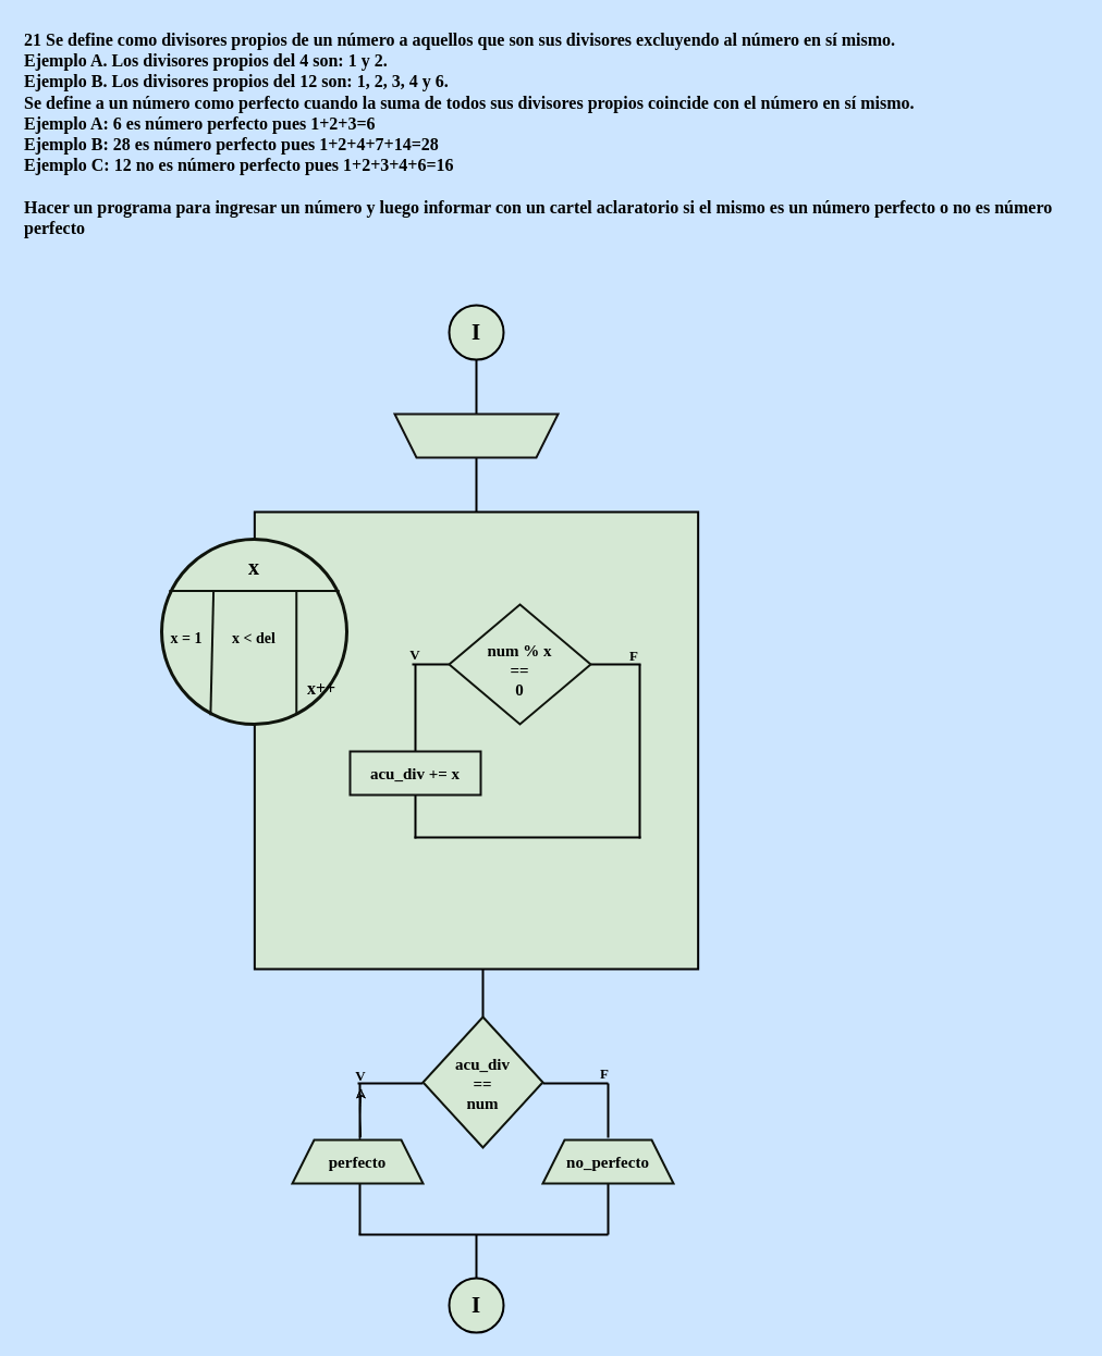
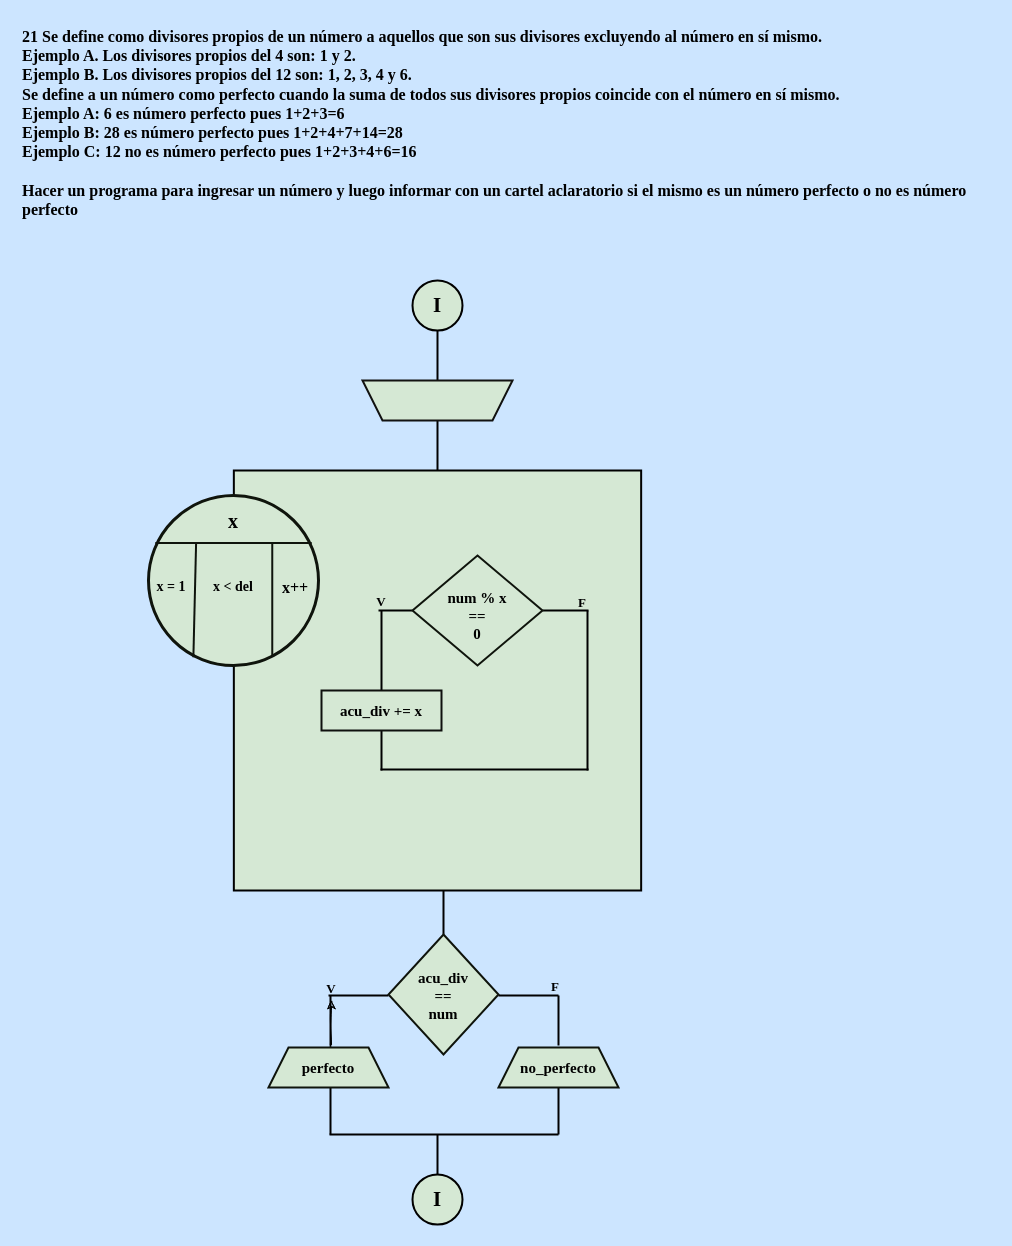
  <mxCell id="0" />
  <mxCell id="1" parent="0" />
  <mxCell id="2" value="&lt;b style=&quot;font-size: 16px;&quot;&gt;&lt;font style=&quot;font-size: 16px;&quot; color=&quot;#000000&quot; face=&quot;Comic Sans MS&quot;&gt;21 Se define como divisores propios de un número a aquellos que son sus divisores excluyendo al número en sí mismo.&lt;br&gt;Ejemplo A. Los divisores propios del 4 son: 1 y 2.&lt;br&gt;Ejemplo B. Los divisores propios del 12 son: 1, 2, 3, 4 y 6.&lt;br&gt;Se define a un número como perfecto cuando la suma de todos sus divisores propios coincide con el número en sí mismo.&lt;br&gt;Ejemplo A: 6 es número perfecto pues 1+2+3=6&lt;br&gt;Ejemplo B: 28 es número perfecto pues 1+2+4+7+14=28&lt;br&gt;Ejemplo C: 12 no es número perfecto pues 1+2+3+4+6=16 &lt;br&gt;&lt;br&gt;Hacer un programa para ingresar un número y luego informar con un cartel aclaratorio si el mismo es un número perfecto o no es número perfecto&lt;/font&gt;&lt;/b&gt;" style="text;whiteSpace=wrap;html=1;fontFamily=Architects Daughter;fontSource=https%3A%2F%2Ffonts.googleapis.com%2Fcss%3Ffamily%3DArchitects%2BDaughter;" vertex="1" parent="1"><mxGeometry x="20" y="20" width="970" height="230" as="geometry" /></mxCell>
  <mxCell id="3" value="" style="group;aspect=fixed;" vertex="1" connectable="0" parent="1"><mxGeometry x="148" y="280" width="492.65" height="944" as="geometry" /></mxCell>
  <mxCell id="4" value="" style="edgeStyle=orthogonalEdgeStyle;rounded=0;sketch=1;hachureGap=4;jiggle=2;curveFitting=1;orthogonalLoop=1;jettySize=auto;html=1;fontFamily=Architects Daughter;fontSource=https%3A%2F%2Ffonts.googleapis.com%2Fcss%3Ffamily%3DArchitects%2BDaughter;" edge="1" parent="3" source="5" target="14"><mxGeometry relative="1" as="geometry" /></mxCell>
  <mxCell id="5" value="" style="line;strokeWidth=2;direction=south;html=1;hachureGap=4;fontFamily=Architects Daughter;fontSource=https://fonts.googleapis.com/css?family=Architects+Daughter;strokeColor=#000000;container=0;" vertex="1" parent="3"><mxGeometry x="177" y="807" width="10" height="47" as="geometry" /></mxCell>
  <mxCell id="6" value="" style="line;strokeWidth=2;direction=south;html=1;hachureGap=4;fontFamily=Architects Daughter;fontSource=https://fonts.googleapis.com/css?family=Architects+Daughter;strokeColor=#000000;container=0;" vertex="1" parent="3"><mxGeometry x="177" y="715" width="10" height="50" as="geometry" /></mxCell>
  <mxCell id="7" value="" style="line;strokeWidth=2;direction=south;html=1;hachureGap=4;fontFamily=Architects Daughter;fontSource=https://fonts.googleapis.com/css?family=Architects+Daughter;strokeColor=#000000;container=0;" vertex="1" parent="3"><mxGeometry x="290" y="610" width="10" height="44" as="geometry" /></mxCell>
  <mxCell id="8" value="" style="line;strokeWidth=2;html=1;perimeter=backbonePerimeter;points=[];outlineConnect=0;hachureGap=4;fontFamily=Architects Daughter;fontSource=https://fonts.googleapis.com/css?family=Architects+Daughter;strokeColor=#000000;container=0;" vertex="1" parent="3"><mxGeometry x="181" y="849" width="229" height="10" as="geometry" /></mxCell>
  <mxCell id="9" value="" style="line;strokeWidth=2;html=1;perimeter=backbonePerimeter;points=[];outlineConnect=0;hachureGap=4;fontFamily=Architects Daughter;fontSource=https://fonts.googleapis.com/css?family=Architects+Daughter;strokeColor=#000000;container=0;" vertex="1" parent="3"><mxGeometry x="350" y="710" width="60" height="10" as="geometry" /></mxCell>
  <mxCell id="10" value="" style="line;strokeWidth=2;html=1;perimeter=backbonePerimeter;points=[];outlineConnect=0;hachureGap=4;fontFamily=Architects Daughter;fontSource=https://fonts.googleapis.com/css?family=Architects+Daughter;strokeColor=#000000;container=0;" vertex="1" parent="3"><mxGeometry x="180" y="710" width="60" height="10" as="geometry" /></mxCell>
  <mxCell id="11" value="" style="line;strokeWidth=2;direction=south;html=1;hachureGap=4;fontFamily=Architects Daughter;fontSource=https://fonts.googleapis.com/css?family=Architects+Daughter;strokeColor=#000000;container=0;" vertex="1" parent="3"><mxGeometry x="284" y="854" width="10" height="40" as="geometry" /></mxCell>
  <mxCell id="12" value="" style="line;strokeWidth=2;direction=south;html=1;hachureGap=4;fontFamily=Architects Daughter;fontSource=https://fonts.googleapis.com/css?family=Architects+Daughter;strokeColor=#000000;container=0;" vertex="1" parent="3"><mxGeometry x="405" y="715" width="10" height="50" as="geometry" /></mxCell>
  <mxCell id="13" value="" style="line;strokeWidth=2;direction=south;html=1;hachureGap=4;fontFamily=Architects Daughter;fontSource=https://fonts.googleapis.com/css?family=Architects+Daughter;strokeColor=#000000;container=0;" vertex="1" parent="3"><mxGeometry x="405" y="807" width="10" height="47" as="geometry" /></mxCell>
  <mxCell id="14" value="&lt;b&gt;&lt;font color=&quot;#000000&quot; style=&quot;font-size: 13px;&quot; face=&quot;Comic Sans MS&quot;&gt;V&lt;/font&gt;&lt;/b&gt;" style="text;strokeColor=none;align=center;fillColor=none;html=1;verticalAlign=middle;whiteSpace=wrap;rounded=0;fontFamily=Architects Daughter;fontSource=https://fonts.googleapis.com/css?family=Architects+Daughter;container=0;" vertex="1" parent="3"><mxGeometry x="168" y="695" width="30" height="25" as="geometry" /></mxCell>
  <mxCell id="15" value="&lt;b&gt;&lt;font color=&quot;#000000&quot; style=&quot;font-size: 13px;&quot; face=&quot;Comic Sans MS&quot;&gt;F&lt;/font&gt;&lt;/b&gt;" style="text;strokeColor=none;align=center;fillColor=none;html=1;verticalAlign=middle;whiteSpace=wrap;rounded=0;fontFamily=Architects Daughter;fontSource=https://fonts.googleapis.com/css?family=Architects+Daughter;container=0;" vertex="1" parent="3"><mxGeometry x="392" y="693" width="30" height="25" as="geometry" /></mxCell>
  <mxCell id="16" value="" style="whiteSpace=wrap;html=1;rounded=0;labelBackgroundColor=none;strokeColor=#000000;strokeWidth=2;align=center;verticalAlign=middle;fontFamily=Helvetica;fontSize=12;fontColor=default;fillColor=#d5e8d4;container=0;" vertex="1" parent="3"><mxGeometry x="85.35" y="190" width="407.3" height="420" as="geometry" /></mxCell>
  <mxCell id="17" value="" style="line;strokeWidth=2;direction=south;html=1;hachureGap=4;fontFamily=Architects Daughter;fontSource=https://fonts.googleapis.com/css?family=Architects+Daughter;strokeColor=#000000;container=0;" vertex="1" parent="3"><mxGeometry x="284" y="50" width="10" height="50" as="geometry" /></mxCell>
  <mxCell id="18" value="" style="line;strokeWidth=2;direction=south;html=1;hachureGap=4;fontFamily=Architects Daughter;fontSource=https://fonts.googleapis.com/css?family=Architects+Daughter;strokeColor=#000000;container=0;" vertex="1" parent="3"><mxGeometry x="284" y="140" width="10" height="50" as="geometry" /></mxCell>
  <mxCell id="19" value="" style="line;strokeWidth=2;html=1;perimeter=backbonePerimeter;points=[];outlineConnect=0;hachureGap=4;fontFamily=Architects Daughter;fontSource=https://fonts.googleapis.com/css?family=Architects+Daughter;strokeColor=#000000;container=0;" vertex="1" parent="3"><mxGeometry x="230" y="325" width="34" height="10" as="geometry" /></mxCell>
  <mxCell id="20" value="" style="line;strokeWidth=2;direction=south;html=1;hachureGap=4;fontFamily=Architects Daughter;fontSource=https://fonts.googleapis.com/css?family=Architects+Daughter;strokeColor=#000000;container=0;" vertex="1" parent="3"><mxGeometry x="228" y="330" width="10" height="80" as="geometry" /></mxCell>
  <mxCell id="21" value="" style="line;strokeWidth=2;html=1;perimeter=backbonePerimeter;points=[];outlineConnect=0;hachureGap=4;fontFamily=Architects Daughter;fontSource=https://fonts.googleapis.com/css?family=Architects+Daughter;strokeColor=#000000;container=0;" vertex="1" parent="3"><mxGeometry x="394" y="325" width="46" height="10" as="geometry" /></mxCell>
  <mxCell id="22" value="" style="line;strokeWidth=2;direction=south;html=1;hachureGap=4;fontFamily=Architects Daughter;fontSource=https://fonts.googleapis.com/css?family=Architects+Daughter;strokeColor=#000000;container=0;" vertex="1" parent="3"><mxGeometry x="434" y="330" width="10" height="160" as="geometry" /></mxCell>
  <mxCell id="23" value="" style="line;strokeWidth=2;direction=south;html=1;hachureGap=4;fontFamily=Architects Daughter;fontSource=https://fonts.googleapis.com/css?family=Architects+Daughter;strokeColor=#000000;container=0;" vertex="1" parent="3"><mxGeometry x="228" y="450" width="10" height="40" as="geometry" /></mxCell>
  <mxCell id="24" value="" style="line;strokeWidth=2;html=1;perimeter=backbonePerimeter;points=[];outlineConnect=0;hachureGap=4;fontFamily=Architects Daughter;fontSource=https://fonts.googleapis.com/css?family=Architects+Daughter;strokeColor=#000000;container=0;" vertex="1" parent="3"><mxGeometry x="232" y="484" width="208" height="10" as="geometry" /></mxCell>
  <mxCell id="25" value="" style="strokeWidth=2;html=1;shape=mxgraph.flowchart.start_2;whiteSpace=wrap;rounded=0;labelBackgroundColor=none;strokeColor=#000000;align=center;verticalAlign=middle;fontFamily=Helvetica;fontSize=12;fontColor=default;fillColor=#d5e8d4;container=0;" vertex="1" parent="3"><mxGeometry x="264" width="50" height="50" as="geometry" /></mxCell>
  <mxCell id="26" value="&lt;font size=&quot;1&quot; color=&quot;#000000&quot; face=&quot;Comic Sans MS&quot;&gt;&lt;b style=&quot;font-size: 21px;&quot;&gt;I&lt;/b&gt;&lt;/font&gt;" style="text;strokeColor=none;align=center;fillColor=none;html=1;verticalAlign=middle;whiteSpace=wrap;rounded=0;fontFamily=Architects Daughter;fontSource=https%3A%2F%2Ffonts.googleapis.com%2Fcss%3Ffamily%3DArchitects%2BDaughter;container=0;" vertex="1" parent="3"><mxGeometry x="269" y="5" width="40" height="40" as="geometry" /></mxCell>
  <mxCell id="27" value="" style="shape=trapezoid;perimeter=trapezoidPerimeter;whiteSpace=wrap;html=1;fixedSize=1;rounded=0;labelBackgroundColor=none;strokeColor=#121211;strokeWidth=2;align=center;verticalAlign=middle;fontFamily=Helvetica;fontSize=12;fontColor=default;fillColor=#d5e8d4;direction=west;container=0;" vertex="1" parent="3"><mxGeometry x="214" y="100" width="150" height="40" as="geometry"><mxRectangle x="-1020" y="-650" width="50" height="40" as="alternateBounds" /></mxGeometry></mxCell>
  <mxCell id="28" value="" style="ellipse;whiteSpace=wrap;html=1;aspect=fixed;rounded=0;labelBackgroundColor=none;strokeColor=#0F140C;strokeWidth=3;align=center;verticalAlign=middle;fontFamily=Helvetica;fontSize=12;fontColor=default;fillColor=#d5e8d4;container=0;" vertex="1" parent="3"><mxGeometry y="215" width="170" height="170" as="geometry" /></mxCell>
  <mxCell id="29" value="" style="endArrow=none;html=1;rounded=0;strokeColor=#0F140C;fontFamily=Helvetica;fontSize=12;fontColor=default;fillColor=#B2C9AB;strokeWidth=2;" edge="1" parent="3"><mxGeometry width="50" height="50" relative="1" as="geometry"><mxPoint x="163.2" y="262.6" as="sourcePoint" /><mxPoint x="6.8" y="262.6" as="targetPoint" /></mxGeometry></mxCell>
  <mxCell id="30" value="" style="endArrow=none;html=1;rounded=0;strokeColor=#0F140C;fontFamily=Helvetica;fontSize=12;fontColor=default;fillColor=#B2C9AB;exitX=0.264;exitY=0.952;exitDx=0;exitDy=0;exitPerimeter=0;strokeWidth=2;" edge="1" parent="3" source="28"><mxGeometry width="50" height="50" relative="1" as="geometry"><mxPoint x="40.8" y="317.0" as="sourcePoint" /><mxPoint x="47.6" y="262.6" as="targetPoint" /></mxGeometry></mxCell>
  <mxCell id="31" value="" style="endArrow=none;html=1;rounded=0;strokeColor=#0F140C;fontFamily=Helvetica;fontSize=12;fontColor=default;fillColor=#B2C9AB;exitX=0.728;exitY=0.948;exitDx=0;exitDy=0;exitPerimeter=0;strokeWidth=2;" edge="1" parent="3" source="28"><mxGeometry width="50" height="50" relative="1" as="geometry"><mxPoint x="102" y="330.6" as="sourcePoint" /><mxPoint x="123.76" y="262.6" as="targetPoint" /></mxGeometry></mxCell>
  <mxCell id="32" value="&lt;font size=&quot;1&quot; face=&quot;Comic Sans MS&quot; color=&quot;#000000&quot;&gt;&lt;b style=&quot;font-size: 20px;&quot;&gt;x&lt;/b&gt;&lt;/font&gt;" style="text;strokeColor=none;align=center;fillColor=none;html=1;verticalAlign=middle;whiteSpace=wrap;rounded=0;fontFamily=Architects Daughter;fontSource=https://fonts.googleapis.com/css?family=Architects+Daughter;container=0;" vertex="1" parent="3"><mxGeometry x="55" y="225" width="60" height="30" as="geometry" /></mxCell>
  <mxCell id="33" value="&lt;font size=&quot;1&quot; face=&quot;Comic Sans MS&quot; color=&quot;#000000&quot;&gt;&lt;b style=&quot;font-size: 14px;&quot;&gt;x = 1&lt;/b&gt;&lt;/font&gt;" style="text;strokeColor=none;align=center;fillColor=none;html=1;verticalAlign=middle;whiteSpace=wrap;rounded=0;fontFamily=Architects Daughter;fontSource=https://fonts.googleapis.com/css?family=Architects+Daughter;container=0;" vertex="1" parent="3"><mxGeometry x="3" y="297" width="40" height="20" as="geometry" /></mxCell>
  <mxCell id="34" value="&lt;font size=&quot;1&quot; face=&quot;Comic Sans MS&quot; color=&quot;#000000&quot;&gt;&lt;b style=&quot;font-size: 14px;&quot;&gt;x &amp;lt; del&lt;/b&gt;&lt;/font&gt;" style="text;strokeColor=none;align=center;fillColor=none;html=1;verticalAlign=middle;whiteSpace=wrap;rounded=0;fontFamily=Architects Daughter;fontSource=https://fonts.googleapis.com/css?family=Architects+Daughter;container=0;" vertex="1" parent="3"><mxGeometry x="50" y="297" width="70" height="20" as="geometry" /></mxCell>
- <mxCell id="35" value="&lt;font size=&quot;1&quot; face=&quot;Comic Sans MS&quot; color=&quot;#000000&quot;&gt;&lt;b style=&quot;font-size: 16px;&quot;&gt;x++&lt;/b&gt;&lt;/font&gt;" style="text;strokeColor=none;align=center;fillColor=none;html=1;verticalAlign=middle;whiteSpace=wrap;rounded=0;fontFamily=Architects Daughter;fontSource=https://fonts.googleapis.com/css?family=Architects+Daughter;container=0;" vertex="1" parent="3"><mxGeometry x="127" y="342" width="40" height="20" as="geometry" /></mxCell>
+ <mxCell id="35" value="&lt;font size=&quot;1&quot; face=&quot;Comic Sans MS&quot; color=&quot;#000000&quot;&gt;&lt;b style=&quot;font-size: 16px;&quot;&gt;x++&lt;/b&gt;&lt;/font&gt;" style="text;strokeColor=none;align=center;fillColor=none;html=1;verticalAlign=middle;whiteSpace=wrap;rounded=0;fontFamily=Architects Daughter;fontSource=https://fonts.googleapis.com/css?family=Architects+Daughter;container=0;" vertex="1" parent="3"><mxGeometry x="127" y="297" width="40" height="20" as="geometry" /></mxCell>
  <mxCell id="36" value="" style="rhombus;whiteSpace=wrap;html=1;rounded=0;labelBackgroundColor=none;strokeColor=#0F140C;strokeWidth=2;align=center;verticalAlign=middle;fontFamily=Helvetica;fontSize=12;fontColor=default;fillColor=#d5e8d4;container=0;" vertex="1" parent="3"><mxGeometry x="264" y="275" width="130" height="110" as="geometry" /></mxCell>
  <mxCell id="37" value="&lt;font style=&quot;font-size: 15px;&quot;&gt;&lt;b&gt;&lt;font style=&quot;font-size: 15px;&quot; color=&quot;#000000&quot; face=&quot;Comic Sans MS&quot;&gt;num %&amp;nbsp;&lt;/font&gt;&lt;/b&gt;&lt;b style=&quot;background-color: initial;&quot;&gt;&lt;font style=&quot;font-size: 15px;&quot; color=&quot;#000000&quot; face=&quot;Comic Sans MS&quot;&gt;x&lt;/font&gt;&lt;/b&gt;&lt;/font&gt;&lt;div style=&quot;font-size: 15px;&quot;&gt;&lt;b style=&quot;background-color: initial;&quot;&gt;&lt;font style=&quot;font-size: 15px;&quot; color=&quot;#000000&quot; face=&quot;Comic Sans MS&quot;&gt;==&lt;/font&gt;&lt;/b&gt;&lt;/div&gt;&lt;div style=&quot;font-size: 15px;&quot;&gt;&lt;b style=&quot;background-color: initial;&quot;&gt;&lt;font style=&quot;font-size: 15px;&quot; color=&quot;#000000&quot; face=&quot;Comic Sans MS&quot;&gt;0&lt;/font&gt;&lt;/b&gt;&lt;/div&gt;" style="text;strokeColor=none;align=center;fillColor=none;html=1;verticalAlign=middle;whiteSpace=wrap;rounded=0;fontFamily=Architects Daughter;fontSource=https%3A%2F%2Ffonts.googleapis.com%2Fcss%3Ffamily%3DArchitects%2BDaughter;container=0;" vertex="1" parent="3"><mxGeometry x="294" y="305" width="70" height="60" as="geometry" /></mxCell>
  <mxCell id="38" value="&lt;b&gt;&lt;font color=&quot;#000000&quot; style=&quot;font-size: 13px;&quot; face=&quot;Comic Sans MS&quot;&gt;V&lt;/font&gt;&lt;/b&gt;" style="text;strokeColor=none;align=center;fillColor=none;html=1;verticalAlign=middle;whiteSpace=wrap;rounded=0;fontFamily=Architects Daughter;fontSource=https%3A%2F%2Ffonts.googleapis.com%2Fcss%3Ffamily%3DArchitects%2BDaughter;container=0;" vertex="1" parent="3"><mxGeometry x="218" y="308" width="30" height="25" as="geometry" /></mxCell>
  <mxCell id="39" value="&lt;b&gt;&lt;font color=&quot;#000000&quot; style=&quot;font-size: 13px;&quot; face=&quot;Comic Sans MS&quot;&gt;F&lt;/font&gt;&lt;/b&gt;" style="text;strokeColor=none;align=center;fillColor=none;html=1;verticalAlign=middle;whiteSpace=wrap;rounded=0;fontFamily=Architects Daughter;fontSource=https://fonts.googleapis.com/css?family=Architects+Daughter;container=0;" vertex="1" parent="3"><mxGeometry x="419" y="309" width="30" height="25" as="geometry" /></mxCell>
  <mxCell id="40" value="" style="rounded=0;whiteSpace=wrap;html=1;labelBackgroundColor=none;strokeColor=#0f100e;strokeWidth=2;align=center;verticalAlign=middle;fontFamily=Helvetica;fontSize=12;fontColor=default;fillColor=#d5e8d4;container=0;" vertex="1" parent="3"><mxGeometry x="173" y="410" width="120" height="40" as="geometry" /></mxCell>
  <mxCell id="41" value="&lt;font size=&quot;1&quot; face=&quot;Comic Sans MS&quot; color=&quot;#000000&quot;&gt;&lt;b style=&quot;font-size: 15px;&quot;&gt;acu_div += x&lt;/b&gt;&lt;/font&gt;" style="text;strokeColor=none;align=center;fillColor=none;html=1;verticalAlign=middle;whiteSpace=wrap;rounded=0;fontFamily=Architects Daughter;fontSource=https://fonts.googleapis.com/css?family=Architects+Daughter;container=0;" vertex="1" parent="3"><mxGeometry x="183" y="417.5" width="100" height="25" as="geometry" /></mxCell>
  <mxCell id="42" value="" style="rhombus;whiteSpace=wrap;html=1;rounded=0;labelBackgroundColor=none;strokeColor=#0F140C;strokeWidth=2;align=center;verticalAlign=middle;fontFamily=Helvetica;fontSize=12;fontColor=default;fillColor=#d5e8d4;container=0;" vertex="1" parent="3"><mxGeometry x="240" y="654" width="110" height="120" as="geometry" /></mxCell>
  <mxCell id="43" value="&lt;b&gt;&lt;font style=&quot;font-size: 15px;&quot; color=&quot;#000000&quot; face=&quot;Comic Sans MS&quot;&gt;acu_div&lt;/font&gt;&lt;/b&gt;&lt;div&gt;&lt;b&gt;&lt;font style=&quot;font-size: 15px;&quot; color=&quot;#000000&quot; face=&quot;Comic Sans MS&quot;&gt;==&lt;/font&gt;&lt;/b&gt;&lt;/div&gt;&lt;div&gt;&lt;font face=&quot;Comic Sans MS&quot; color=&quot;#000000&quot;&gt;&lt;span style=&quot;font-size: 15px;&quot;&gt;&lt;b&gt;num&lt;/b&gt;&lt;/span&gt;&lt;/font&gt;&lt;/div&gt;" style="text;strokeColor=none;align=center;fillColor=none;html=1;verticalAlign=middle;whiteSpace=wrap;rounded=0;fontFamily=Architects Daughter;fontSource=https%3A%2F%2Ffonts.googleapis.com%2Fcss%3Ffamily%3DArchitects%2BDaughter;container=0;" vertex="1" parent="3"><mxGeometry x="260" y="685" width="70" height="60" as="geometry" /></mxCell>
  <mxCell id="44" value="" style="shape=trapezoid;perimeter=trapezoidPerimeter;whiteSpace=wrap;html=1;fixedSize=1;rounded=0;labelBackgroundColor=none;strokeColor=#0F140C;strokeWidth=2;align=center;verticalAlign=middle;fontFamily=Helvetica;fontSize=12;fontColor=default;fillColor=#d5e8d4;container=0;" vertex="1" parent="3"><mxGeometry x="350" y="767" width="120" height="40" as="geometry" /></mxCell>
  <mxCell id="45" value="&lt;b&gt;&lt;font style=&quot;font-size: 15px;&quot; color=&quot;#000000&quot; face=&quot;Comic Sans MS&quot;&gt;no_perfecto&lt;/font&gt;&lt;/b&gt;" style="text;strokeColor=none;align=center;fillColor=none;html=1;verticalAlign=middle;whiteSpace=wrap;rounded=0;fontFamily=Architects Daughter;fontSource=https://fonts.googleapis.com/css?family=Architects+Daughter;container=0;" vertex="1" parent="3"><mxGeometry x="365" y="767" width="90" height="40" as="geometry" /></mxCell>
  <mxCell id="46" value="" style="shape=trapezoid;perimeter=trapezoidPerimeter;whiteSpace=wrap;html=1;fixedSize=1;rounded=0;labelBackgroundColor=none;strokeColor=#0F140C;strokeWidth=2;align=center;verticalAlign=middle;fontFamily=Helvetica;fontSize=12;fontColor=default;fillColor=#d5e8d4;container=0;" vertex="1" parent="3"><mxGeometry x="120" y="767" width="120" height="40" as="geometry" /></mxCell>
  <mxCell id="47" value="&lt;b&gt;&lt;font style=&quot;font-size: 15px;&quot; color=&quot;#000000&quot; face=&quot;Comic Sans MS&quot;&gt;perfecto&lt;/font&gt;&lt;/b&gt;" style="text;strokeColor=none;align=center;fillColor=none;html=1;verticalAlign=middle;whiteSpace=wrap;rounded=0;fontFamily=Architects Daughter;fontSource=https%3A%2F%2Ffonts.googleapis.com%2Fcss%3Ffamily%3DArchitects%2BDaughter;container=0;" vertex="1" parent="3"><mxGeometry x="140" y="772" width="80" height="30" as="geometry" /></mxCell>
  <mxCell id="48" value="" style="strokeWidth=2;html=1;shape=mxgraph.flowchart.start_2;whiteSpace=wrap;rounded=0;labelBackgroundColor=none;strokeColor=#000000;align=center;verticalAlign=middle;fontFamily=Helvetica;fontSize=12;fontColor=default;fillColor=#d5e8d4;container=0;" vertex="1" parent="3"><mxGeometry x="264" y="894" width="50" height="50" as="geometry" /></mxCell>
  <mxCell id="49" value="&lt;font size=&quot;1&quot; color=&quot;#000000&quot; face=&quot;Comic Sans MS&quot;&gt;&lt;b style=&quot;font-size: 21px;&quot;&gt;I&lt;/b&gt;&lt;/font&gt;" style="text;strokeColor=none;align=center;fillColor=none;html=1;verticalAlign=middle;whiteSpace=wrap;rounded=0;fontFamily=Architects Daughter;fontSource=https://fonts.googleapis.com/css?family=Architects+Daughter;container=0;" vertex="1" parent="3"><mxGeometry x="269" y="899" width="40" height="40" as="geometry" /></mxCell>
